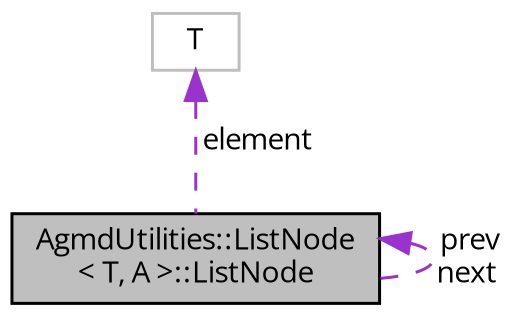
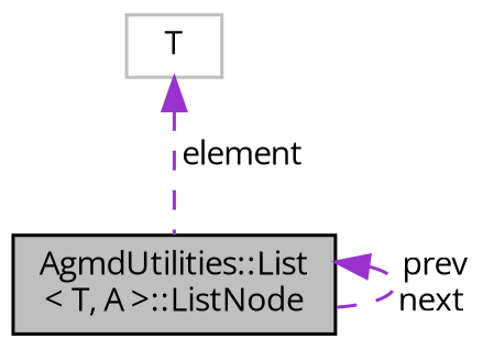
  digraph {
    fontname="Open Sans"
    node [fontname="Open Sans" fontsize=10 shape=record style=filled]
    edge [color=darkorchid3 dir=back fontname="Open Sans" fontsize=10 labelfontname=Helvetica labelfontsize=10 style=dashed]
-   n1 [color=black fillcolor=grey75 fontcolor=black height=0.2 label="AgmdUtilities::ListNode\l\< T, A \>::ListNode" width=0.4]
+   n1 [color=black fillcolor=grey75 fontcolor=black height=0.2 label="AgmdUtilities::List\l\< T, A \>::ListNode" width=0.4]
    n2 [color=grey75 fillcolor=white height=0.2 label=T width=0.4]
    n1 -> n1 [label=" prev\nnext"]
    n2 -> n1 [label=" element"]
  }
